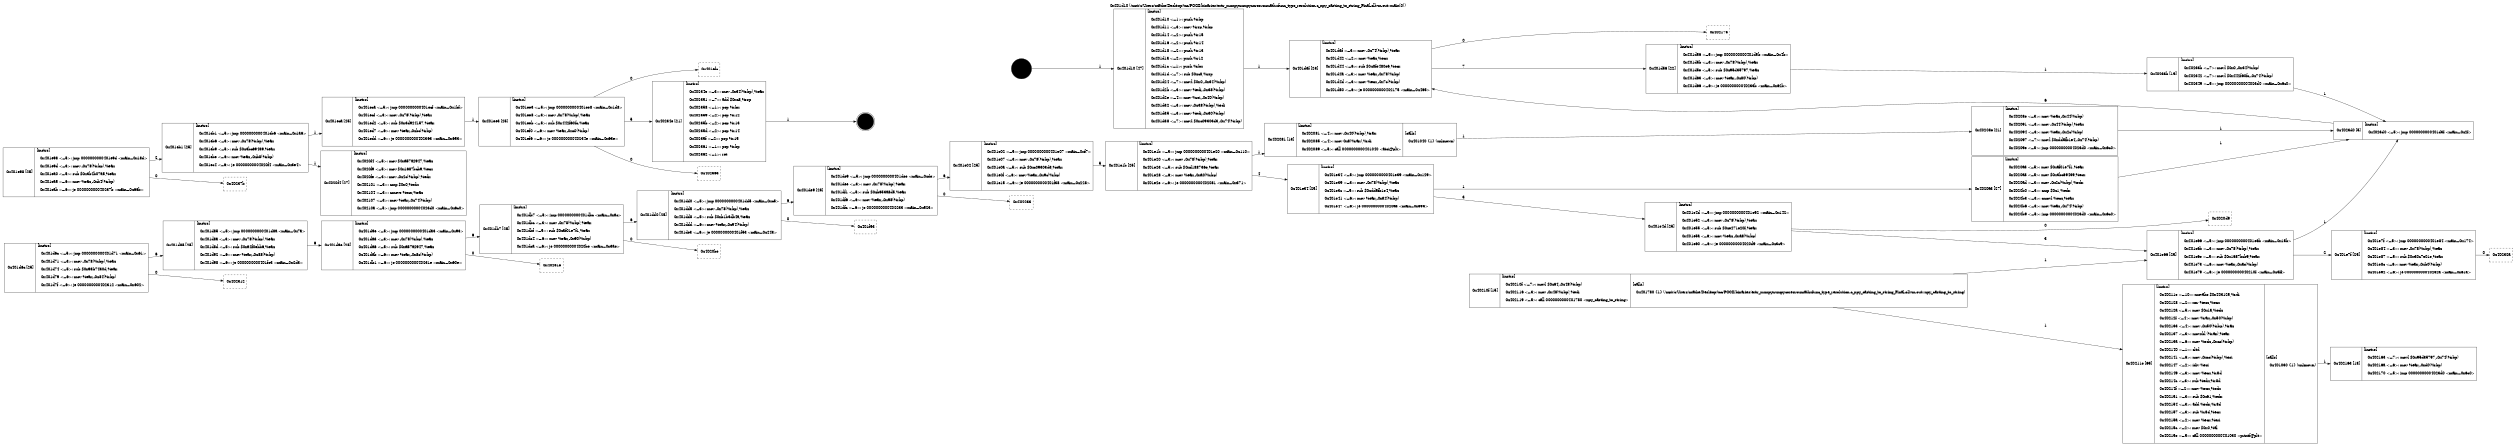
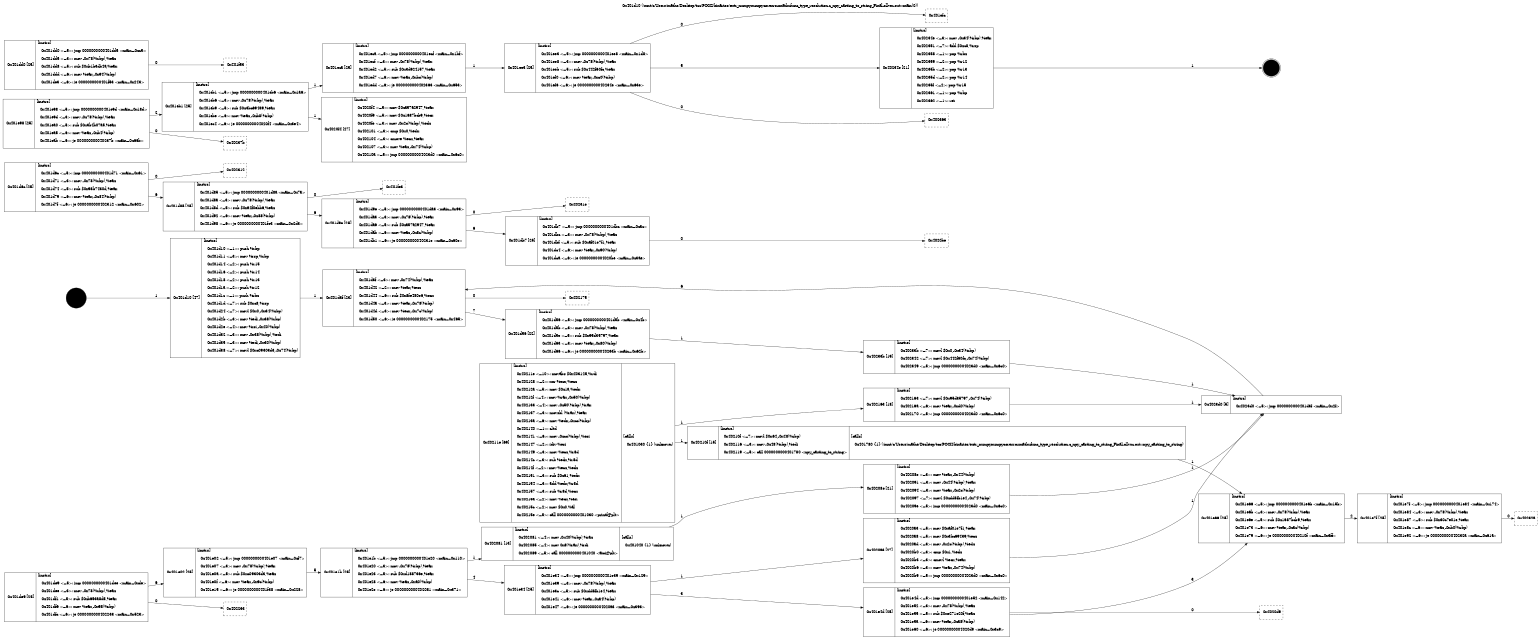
  digraph {
    label="0x401d10 (/mnt/c/Users/mathe/Desktop/tcc/POCII/binaries/extr_numpynumpycoresrcumathufunc_type_resolution.c_npy_casting_to_string_Final-ollvm.out::main(0))"
    labelloc=t
    rankdir=LR
    node [shape=record]
    Entry [fillcolor=black height=0.3 shape=circle style=filled width=0.3]
    n2 [label="{\n     0x401d10 [47]\l\n     | [instrs]\l\n     &nbsp;&nbsp;0x401d10 \<+1\>: push %rbp\l\n     &nbsp;&nbsp;0x401d11 \<+3\>: mov %rsp,%rbp\l\n     &nbsp;&nbsp;0x401d14 \<+2\>: push %r15\l\n     &nbsp;&nbsp;0x401d16 \<+2\>: push %r14\l\n     &nbsp;&nbsp;0x401d18 \<+2\>: push %r13\l\n     &nbsp;&nbsp;0x401d1a \<+2\>: push %r12\l\n     &nbsp;&nbsp;0x401d1c \<+1\>: push %rbx\l\n     &nbsp;&nbsp;0x401d1d \<+7\>: sub $0xc8,%rsp\l\n     &nbsp;&nbsp;0x401d24 \<+7\>: movl $0x0,-0x34(%rbp)\l\n     &nbsp;&nbsp;0x401d2b \<+3\>: mov %edi,-0x38(%rbp)\l\n     &nbsp;&nbsp;0x401d2e \<+4\>: mov %rsi,-0x40(%rbp)\l\n     &nbsp;&nbsp;0x401d32 \<+3\>: mov -0x38(%rbp),%edi\l\n     &nbsp;&nbsp;0x401d35 \<+3\>: mov %edi,-0x30(%rbp)\l\n     &nbsp;&nbsp;0x401d38 \<+7\>: movl $0xc09303d3,-0x74(%rbp)\l\n  }"]
    n3 [label="{\n     0x401d3f [23]\l\n     | [instrs]\l\n     &nbsp;&nbsp;0x401d3f \<+3\>: mov -0x74(%rbp),%eax\l\n     &nbsp;&nbsp;0x401d42 \<+2\>: mov %eax,%ecx\l\n     &nbsp;&nbsp;0x401d44 \<+6\>: sub $0x8fe480e6,%ecx\l\n     &nbsp;&nbsp;0x401d4a \<+3\>: mov %eax,-0x78(%rbp)\l\n     &nbsp;&nbsp;0x401d4d \<+3\>: mov %ecx,-0x7c(%rbp)\l\n     &nbsp;&nbsp;0x401d50 \<+6\>: je 0000000000402175 \<main+0x465\>\l\n  }"]
    n4 [label="{\n     0x402175\l\n  }" style=dashed]
    n5 [label="{\n     0x401d56 [22]\l\n     | [instrs]\l\n     &nbsp;&nbsp;0x401d56 \<+5\>: jmp 0000000000401d5b \<main+0x4b\>\l\n     &nbsp;&nbsp;0x401d5b \<+3\>: mov -0x78(%rbp),%eax\l\n     &nbsp;&nbsp;0x401d5e \<+5\>: sub $0x95d35797,%eax\l\n     &nbsp;&nbsp;0x401d63 \<+3\>: mov %eax,-0x80(%rbp)\l\n     &nbsp;&nbsp;0x401d66 \<+6\>: je 000000000040233b \<main+0x62b\>\l\n  }"]
    n6 [label="{\n     0x40233b [19]\l\n     | [instrs]\l\n     &nbsp;&nbsp;0x40233b \<+7\>: movl $0x0,-0x34(%rbp)\l\n     &nbsp;&nbsp;0x402342 \<+7\>: movl $0x442f60fc,-0x74(%rbp)\l\n     &nbsp;&nbsp;0x402349 \<+5\>: jmp 00000000004023d0 \<main+0x6c0\>\l\n  }"]
    n7 [label="{\n     0x4023d0 [5]\l\n     | [instrs]\l\n     &nbsp;&nbsp;0x4023d0 \<+5\>: jmp 0000000000401d3f \<main+0x2f\>\l\n  }"]
    n8 [label="{\n     0x401d6c [25]\l\n     | [instrs]\l\n     &nbsp;&nbsp;0x401d6c \<+5\>: jmp 0000000000401d71 \<main+0x61\>\l\n     &nbsp;&nbsp;0x401d71 \<+3\>: mov -0x78(%rbp),%eax\l\n     &nbsp;&nbsp;0x401d74 \<+5\>: sub $0x98b7430d,%eax\l\n     &nbsp;&nbsp;0x401d79 \<+6\>: mov %eax,-0x84(%rbp)\l\n     &nbsp;&nbsp;0x401d7f \<+6\>: je 0000000000402312 \<main+0x602\>\l\n  }"]
    n9 [label="{\n     0x402312\l\n  }" style=dashed]
    n10 [label="{\n     0x401d85 [25]\l\n     | [instrs]\l\n     &nbsp;&nbsp;0x401d85 \<+5\>: jmp 0000000000401d8a \<main+0x7a\>\l\n     &nbsp;&nbsp;0x401d8a \<+3\>: mov -0x78(%rbp),%eax\l\n     &nbsp;&nbsp;0x401d8d \<+5\>: sub $0xa4f0ebb6,%eax\l\n     &nbsp;&nbsp;0x401d92 \<+6\>: mov %eax,-0x88(%rbp)\l\n     &nbsp;&nbsp;0x401d98 \<+6\>: je 0000000000401fe3 \<main+0x2d3\>\l\n  }"]
    Exit [fillcolor=black height=0.3 peripheries=2 shape=circle style=filled width=0.3]
+   n12 [label="{\n     0x401fe3\l\n  }" style=dashed]
    n13 [label="{\n     0x401d9e [25]\l\n     | [instrs]\l\n     &nbsp;&nbsp;0x401d9e \<+5\>: jmp 0000000000401da3 \<main+0x93\>\l\n     &nbsp;&nbsp;0x401da3 \<+3\>: mov -0x78(%rbp),%eax\l\n     &nbsp;&nbsp;0x401da6 \<+5\>: sub $0xa57a2947,%eax\l\n     &nbsp;&nbsp;0x401dab \<+6\>: mov %eax,-0x8c(%rbp)\l\n     &nbsp;&nbsp;0x401db1 \<+6\>: je 000000000040231e \<main+0x60e\>\l\n  }"]
    n14 [label="{\n     0x401efc\l\n  }" style=dashed]
    n15 [label="{\n     0x40231e\l\n  }" style=dashed]
    n16 [label="{\n     0x401db7 [25]\l\n     | [instrs]\l\n     &nbsp;&nbsp;0x401db7 \<+5\>: jmp 0000000000401dbc \<main+0xac\>\l\n     &nbsp;&nbsp;0x401dbc \<+3\>: mov -0x78(%rbp),%eax\l\n     &nbsp;&nbsp;0x401dbf \<+5\>: sub $0xaf01e7f1,%eax\l\n     &nbsp;&nbsp;0x401dc4 \<+6\>: mov %eax,-0x90(%rbp)\l\n     &nbsp;&nbsp;0x401dca \<+6\>: je 00000000004020be \<main+0x3ae\>\l\n  }"]
    n17 [label="{\n     0x40234e [21]\l\n     | [instrs]\l\n     &nbsp;&nbsp;0x40234e \<+3\>: mov -0x34(%rbp),%eax\l\n     &nbsp;&nbsp;0x402351 \<+7\>: add $0xc8,%rsp\l\n     &nbsp;&nbsp;0x402358 \<+1\>: pop %rbx\l\n     &nbsp;&nbsp;0x402359 \<+2\>: pop %r12\l\n     &nbsp;&nbsp;0x40235b \<+2\>: pop %r13\l\n     &nbsp;&nbsp;0x40235d \<+2\>: pop %r14\l\n     &nbsp;&nbsp;0x40235f \<+2\>: pop %r15\l\n     &nbsp;&nbsp;0x402361 \<+1\>: pop %rbp\l\n     &nbsp;&nbsp;0x402362 \<+1\>: ret\l\n  }"]
    n18 [label="{\n     0x4020be\l\n  }" style=dashed]
    n19 [label="{\n     0x401dd0 [25]\l\n     | [instrs]\l\n     &nbsp;&nbsp;0x401dd0 \<+5\>: jmp 0000000000401dd5 \<main+0xc5\>\l\n     &nbsp;&nbsp;0x401dd5 \<+3\>: mov -0x78(%rbp),%eax\l\n     &nbsp;&nbsp;0x401dd8 \<+5\>: sub $0xb1b3db4a,%eax\l\n     &nbsp;&nbsp;0x401ddd \<+6\>: mov %eax,-0x94(%rbp)\l\n     &nbsp;&nbsp;0x401de3 \<+6\>: je 0000000000401f53 \<main+0x243\>\l\n  }"]
    n20 [label="{\n     0x401ee3 [25]\l\n     | [instrs]\l\n     &nbsp;&nbsp;0x401ee3 \<+5\>: jmp 0000000000401ee8 \<main+0x1d8\>\l\n     &nbsp;&nbsp;0x401ee8 \<+3\>: mov -0x78(%rbp),%eax\l\n     &nbsp;&nbsp;0x401eeb \<+5\>: sub $0x442f60fc,%eax\l\n     &nbsp;&nbsp;0x401ef0 \<+6\>: mov %eax,-0xc0(%rbp)\l\n     &nbsp;&nbsp;0x401ef6 \<+6\>: je 000000000040234e \<main+0x63e\>\l\n  }"]
    n21 [label="{\n     0x402363\l\n  }" style=dashed]
    n22 [label="{\n     0x401f53\l\n  }" style=dashed]
    n23 [label="{\n     0x401de9 [25]\l\n     | [instrs]\l\n     &nbsp;&nbsp;0x401de9 \<+5\>: jmp 0000000000401dee \<main+0xde\>\l\n     &nbsp;&nbsp;0x401dee \<+3\>: mov -0x78(%rbp),%eax\l\n     &nbsp;&nbsp;0x401df1 \<+5\>: sub $0xb653a8d5,%eax\l\n     &nbsp;&nbsp;0x401df6 \<+6\>: mov %eax,-0x98(%rbp)\l\n     &nbsp;&nbsp;0x401dfc \<+6\>: je 0000000000402233 \<main+0x523\>\l\n  }"]
    n24 [label="{\n     0x402233\l\n  }" style=dashed]
    n25 [label="{\n     0x401e02 [25]\l\n     | [instrs]\l\n     &nbsp;&nbsp;0x401e02 \<+5\>: jmp 0000000000401e07 \<main+0xf7\>\l\n     &nbsp;&nbsp;0x401e07 \<+3\>: mov -0x78(%rbp),%eax\l\n     &nbsp;&nbsp;0x401e0a \<+5\>: sub $0xc09303d3,%eax\l\n     &nbsp;&nbsp;0x401e0f \<+6\>: mov %eax,-0x9c(%rbp)\l\n     &nbsp;&nbsp;0x401e15 \<+6\>: je 0000000000401f38 \<main+0x228\>\l\n  }"]
    n26 [label="{\n     0x402163 [18]\l\n     | [instrs]\l\n     &nbsp;&nbsp;0x402163 \<+7\>: movl $0x95d35797,-0x74(%rbp)\l\n     &nbsp;&nbsp;0x40216a \<+6\>: mov %eax,-0xd0(%rbp)\l\n     &nbsp;&nbsp;0x402170 \<+5\>: jmp 00000000004023d0 \<main+0x6c0\>\l\n  }"]
    n27 [label="{\n     0x401e1b [25]\l\n     | [instrs]\l\n     &nbsp;&nbsp;0x401e1b \<+5\>: jmp 0000000000401e20 \<main+0x110\>\l\n     &nbsp;&nbsp;0x401e20 \<+3\>: mov -0x78(%rbp),%eax\l\n     &nbsp;&nbsp;0x401e23 \<+5\>: sub $0xd188736e,%eax\l\n     &nbsp;&nbsp;0x401e28 \<+6\>: mov %eax,-0xa0(%rbp)\l\n     &nbsp;&nbsp;0x401e2e \<+6\>: je 0000000000402081 \<main+0x371\>\l\n  }"]
    n28 [label="{\n     0x40211e [69]\l\n     | [instrs]\l\n     &nbsp;&nbsp;0x40211e \<+10\>: movabs $0x403125,%rdi\l\n     &nbsp;&nbsp;0x402128 \<+2\>: xor %ecx,%ecx\l\n     &nbsp;&nbsp;0x40212a \<+5\>: mov $0x1a,%edx\l\n     &nbsp;&nbsp;0x40212f \<+4\>: mov %rax,-0x50(%rbp)\l\n     &nbsp;&nbsp;0x402133 \<+4\>: mov -0x50(%rbp),%rax\l\n     &nbsp;&nbsp;0x402137 \<+3\>: movsbl (%rax),%eax\l\n     &nbsp;&nbsp;0x40213a \<+6\>: mov %edx,-0xcc(%rbp)\l\n     &nbsp;&nbsp;0x402140 \<+1\>: cltd\l\n     &nbsp;&nbsp;0x402141 \<+6\>: mov -0xcc(%rbp),%esi\l\n     &nbsp;&nbsp;0x402147 \<+2\>: idiv %esi\l\n     &nbsp;&nbsp;0x402149 \<+3\>: mov %ecx,%r8d\l\n     &nbsp;&nbsp;0x40214c \<+3\>: sub %edx,%r8d\l\n     &nbsp;&nbsp;0x40214f \<+2\>: mov %ecx,%edx\l\n     &nbsp;&nbsp;0x402151 \<+3\>: sub $0x61,%edx\l\n     &nbsp;&nbsp;0x402154 \<+3\>: add %edx,%r8d\l\n     &nbsp;&nbsp;0x402157 \<+3\>: sub %r8d,%ecx\l\n     &nbsp;&nbsp;0x40215a \<+2\>: mov %ecx,%esi\l\n     &nbsp;&nbsp;0x40215c \<+2\>: mov $0x0,%al\l\n     &nbsp;&nbsp;0x40215e \<+5\>: call 0000000000401030 \<printf@plt\>\l\n     | [calls]\l\n     &nbsp;&nbsp;0x401030 \{1\} (unknown)\l\n  }"]
    n29 [label="{\n     0x402081 [13]\l\n     | [instrs]\l\n     &nbsp;&nbsp;0x402081 \<+4\>: mov -0x40(%rbp),%rax\l\n     &nbsp;&nbsp;0x402085 \<+4\>: mov 0x8(%rax),%rdi\l\n     &nbsp;&nbsp;0x402089 \<+5\>: call 0000000000401040 \<atoi@plt\>\l\n     | [calls]\l\n     &nbsp;&nbsp;0x401040 \{1\} (unknown)\l\n  }"]
    n30 [label="{\n     0x401e34 [25]\l\n     | [instrs]\l\n     &nbsp;&nbsp;0x401e34 \<+5\>: jmp 0000000000401e39 \<main+0x129\>\l\n     &nbsp;&nbsp;0x401e39 \<+3\>: mov -0x78(%rbp),%eax\l\n     &nbsp;&nbsp;0x401e3c \<+5\>: sub $0xdd5fb1e4,%eax\l\n     &nbsp;&nbsp;0x401e41 \<+6\>: mov %eax,-0xa4(%rbp)\l\n     &nbsp;&nbsp;0x401e47 \<+6\>: je 00000000004020a3 \<main+0x393\>\l\n  }"]
    n31 [label="{\n     0x401eca [25]\l\n     | [instrs]\l\n     &nbsp;&nbsp;0x401eca \<+5\>: jmp 0000000000401ecf \<main+0x1bf\>\l\n     &nbsp;&nbsp;0x401ecf \<+3\>: mov -0x78(%rbp),%eax\l\n     &nbsp;&nbsp;0x401ed2 \<+5\>: sub $0x3d924157,%eax\l\n     &nbsp;&nbsp;0x401ed7 \<+6\>: mov %eax,-0xbc(%rbp)\l\n     &nbsp;&nbsp;0x401edd \<+6\>: je 0000000000402363 \<main+0x653\>\l\n  }"]
    n32 [label="{\n     0x40208e [21]\l\n     | [instrs]\l\n     &nbsp;&nbsp;0x40208e \<+3\>: mov %eax,-0x44(%rbp)\l\n     &nbsp;&nbsp;0x402091 \<+3\>: mov -0x44(%rbp),%eax\l\n     &nbsp;&nbsp;0x402094 \<+3\>: mov %eax,-0x2c(%rbp)\l\n     &nbsp;&nbsp;0x402097 \<+7\>: movl $0xdd5fb1e4,-0x74(%rbp)\l\n     &nbsp;&nbsp;0x40209e \<+5\>: jmp 00000000004023d0 \<main+0x6c0\>\l\n  }"]
    n33 [label="{\n     0x4020a3 [27]\l\n     | [instrs]\l\n     &nbsp;&nbsp;0x4020a3 \<+5\>: mov $0xaf01e7f1,%eax\l\n     &nbsp;&nbsp;0x4020a8 \<+5\>: mov $0x3bc69439,%ecx\l\n     &nbsp;&nbsp;0x4020ad \<+3\>: mov -0x2c(%rbp),%edx\l\n     &nbsp;&nbsp;0x4020b0 \<+3\>: cmp $0x1,%edx\l\n     &nbsp;&nbsp;0x4020b3 \<+3\>: cmovl %ecx,%eax\l\n     &nbsp;&nbsp;0x4020b6 \<+3\>: mov %eax,-0x74(%rbp)\l\n     &nbsp;&nbsp;0x4020b9 \<+5\>: jmp 00000000004023d0 \<main+0x6c0\>\l\n  }"]
    n34 [label="{\n     0x401e4d [25]\l\n     | [instrs]\l\n     &nbsp;&nbsp;0x401e4d \<+5\>: jmp 0000000000401e52 \<main+0x142\>\l\n     &nbsp;&nbsp;0x401e52 \<+3\>: mov -0x78(%rbp),%eax\l\n     &nbsp;&nbsp;0x401e55 \<+5\>: sub $0xe271e20f,%eax\l\n     &nbsp;&nbsp;0x401e5a \<+6\>: mov %eax,-0xa8(%rbp)\l\n     &nbsp;&nbsp;0x401e60 \<+6\>: je 00000000004020d9 \<main+0x3c9\>\l\n  }"]
    n35 [label="{\n     0x4020f4 [27]\l\n     | [instrs]\l\n     &nbsp;&nbsp;0x4020f4 \<+5\>: mov $0xa57a2947,%eax\l\n     &nbsp;&nbsp;0x4020f9 \<+5\>: mov $0x1687bcb9,%ecx\l\n     &nbsp;&nbsp;0x4020fe \<+3\>: mov -0x2c(%rbp),%edx\l\n     &nbsp;&nbsp;0x402101 \<+3\>: cmp $0x0,%edx\l\n     &nbsp;&nbsp;0x402104 \<+3\>: cmove %ecx,%eax\l\n     &nbsp;&nbsp;0x402107 \<+3\>: mov %eax,-0x74(%rbp)\l\n     &nbsp;&nbsp;0x40210a \<+5\>: jmp 00000000004023d0 \<main+0x6c0\>\l\n  }"]
    n36 [label="{\n     0x4020d9\l\n  }" style=dashed]
    n37 [label="{\n     0x401e66 [25]\l\n     | [instrs]\l\n     &nbsp;&nbsp;0x401e66 \<+5\>: jmp 0000000000401e6b \<main+0x15b\>\l\n     &nbsp;&nbsp;0x401e6b \<+3\>: mov -0x78(%rbp),%eax\l\n     &nbsp;&nbsp;0x401e6e \<+5\>: sub $0x1687bcb9,%eax\l\n     &nbsp;&nbsp;0x401e73 \<+6\>: mov %eax,-0xac(%rbp)\l\n     &nbsp;&nbsp;0x401e79 \<+6\>: je 000000000040210f \<main+0x3ff\>\l\n  }"]
    n38 [label="{\n     0x401eb1 [25]\l\n     | [instrs]\l\n     &nbsp;&nbsp;0x401eb1 \<+5\>: jmp 0000000000401eb6 \<main+0x1a6\>\l\n     &nbsp;&nbsp;0x401eb6 \<+3\>: mov -0x78(%rbp),%eax\l\n     &nbsp;&nbsp;0x401eb9 \<+5\>: sub $0x3bc69439,%eax\l\n     &nbsp;&nbsp;0x401ebe \<+6\>: mov %eax,-0xb8(%rbp)\l\n     &nbsp;&nbsp;0x401ec4 \<+6\>: je 00000000004020f4 \<main+0x3e4\>\l\n  }"]
    n39 [label="{\n     0x401e7f [25]\l\n     | [instrs]\l\n     &nbsp;&nbsp;0x401e7f \<+5\>: jmp 0000000000401e84 \<main+0x174\>\l\n     &nbsp;&nbsp;0x401e84 \<+3\>: mov -0x78(%rbp),%eax\l\n     &nbsp;&nbsp;0x401e87 \<+5\>: sub $0x30c7e01e,%eax\l\n     &nbsp;&nbsp;0x401e8c \<+6\>: mov %eax,-0xb0(%rbp)\l\n     &nbsp;&nbsp;0x401e92 \<+6\>: je 000000000040232a \<main+0x61a\>\l\n  }"]
    n40 [label="{\n     0x40237b\l\n  }" style=dashed]
    n41 [label="{\n     0x40210f [15]\l\n     | [instrs]\l\n     &nbsp;&nbsp;0x40210f \<+7\>: movl $0x64,-0x48(%rbp)\l\n     &nbsp;&nbsp;0x402116 \<+3\>: mov -0x48(%rbp),%edi\l\n     &nbsp;&nbsp;0x402119 \<+5\>: call 0000000000401780 \<npy_casting_to_string\>\l\n     | [calls]\l\n     &nbsp;&nbsp;0x401780 \{1\} (/mnt/c/Users/mathe/Desktop/tcc/POCII/binaries/extr_numpynumpycoresrcumathufunc_type_resolution.c_npy_casting_to_string_Final-ollvm.out::npy_casting_to_string)\l\n  }"]
    n42 [label="{\n     0x40232a\l\n  }" style=dashed]
    n43 [label="{\n     0x401e98 [25]\l\n     | [instrs]\l\n     &nbsp;&nbsp;0x401e98 \<+5\>: jmp 0000000000401e9d \<main+0x18d\>\l\n     &nbsp;&nbsp;0x401e9d \<+3\>: mov -0x78(%rbp),%eax\l\n     &nbsp;&nbsp;0x401ea0 \<+5\>: sub $0x3b4b07a5,%eax\l\n     &nbsp;&nbsp;0x401ea5 \<+6\>: mov %eax,-0xb4(%rbp)\l\n     &nbsp;&nbsp;0x401eab \<+6\>: je 000000000040237b \<main+0x66b\>\l\n  }"]
    Entry -> n2 [label=" 1"]
    n2 -> n3 [label=" 1"]
    n3 -> n4 [label=" 0"]
    n3 -> n5 [label=" 7"]
    n5 -> n6 [label=" 1"]
    n6 -> n7 [label=" 1"]
    n7 -> n3 [label=" 6"]
    n8 -> n9 [label=" 0"]
    n8 -> n10 [label=" 6"]
+   n10 -> n12 [label=" 0"]
    n10 -> n13 [label=" 6"]
    n13 -> n15 [label=" 0"]
    n13 -> n16 [label=" 6"]
    n16 -> n18 [label=" 0"]
-   n16 -> n19 [label=" 6"]
    n17 -> Exit [label=" 1"]
    n19 -> n22 [label=" 0"]
-   n19 -> n23 [label=" 6"]
    n20 -> n14 [label=" 0"]
    n20 -> n17 [label=" 5"]
    n20 -> n21 [label=" 0"]
    n23 -> n24 [label=" 0"]
    n23 -> n25 [label=" 6"]
    n25 -> n27 [label=" 5"]
-   n37 -> n7 [label=" 1"]
+   n26 -> n7 [label=" 1"]
    n27 -> n29 [label=" 1"]
    n27 -> n30 [label=" 4"]
    n28 -> n26 [label=" 1"]
    n29 -> n32 [label=" 1"]
    n30 -> n33 [label=" 1"]
    n30 -> n34 [label=" 3"]
    n31 -> n20 [label=" 1"]
    n32 -> n7 [label=" 1"]
    n33 -> n7 [label=" 1"]
    n34 -> n36 [label=" 0"]
    n34 -> n37 [label=" 3"]
    n37 -> n39 [label=" 2"]
    n38 -> n31 [label=" 1"]
    n38 -> n35 [label=" 1"]
    n39 -> n42 [label=" 0"]
-   n41 -> n28 [label=" 1"]
+   n28 -> n41 [label=" 1"]
    n41 -> n37 [label=" 1"]
    n43 -> n38 [label=" 2"]
    n43 -> n40 [label=" 0"]
  }
